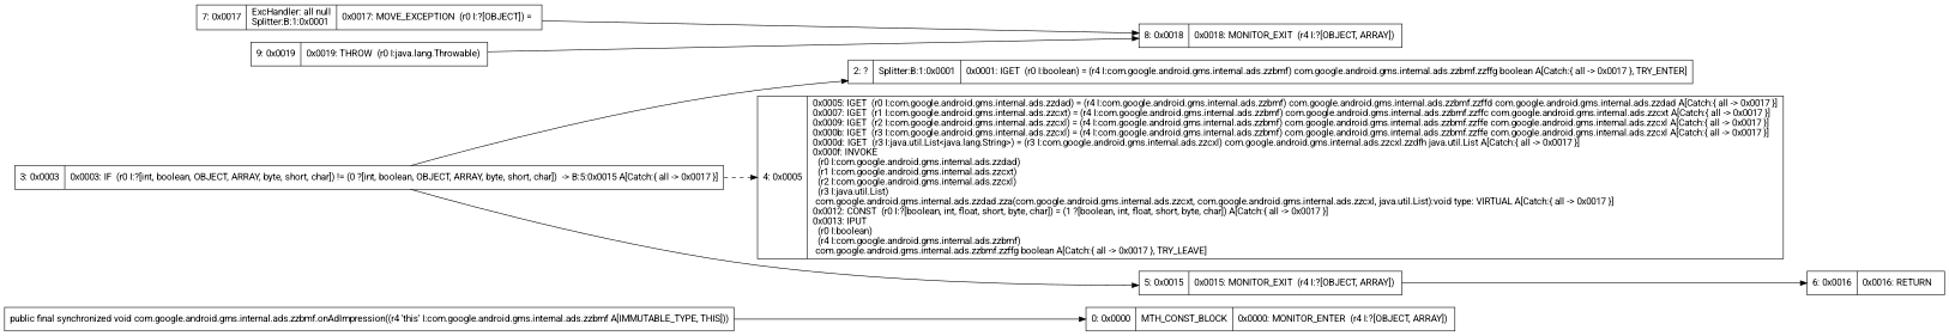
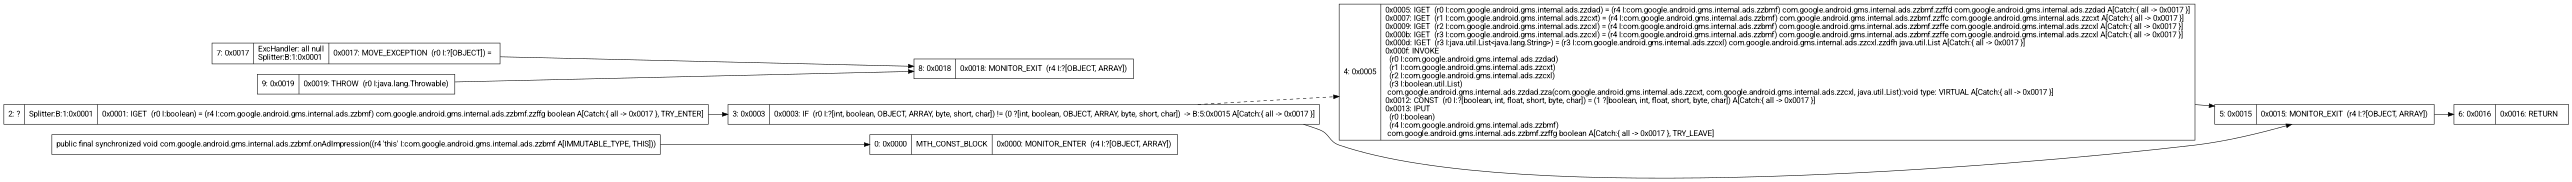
  digraph {
    fontname=Roboto
    rankdir=LR
    node [fontname=Roboto shape=record]
    edge [fontname=Roboto]
    n1 [label="{0\:\ 0x0000|MTH_CONST_BLOCK\l|0x0000: MONITOR_ENTER  (r4 I:?[OBJECT, ARRAY]) \l}"]
    n2 [label="{2\:\ ?|Splitter:B:1:0x0001\l|0x0001: IGET  (r0 I:boolean) = (r4 I:com.google.android.gms.internal.ads.zzbmf) com.google.android.gms.internal.ads.zzbmf.zzffg boolean A[Catch:\{ all \-\> 0x0017 \}, TRY_ENTER]\l}"]
    n3 [label="{3\:\ 0x0003|0x0003: IF  (r0 I:?[int, boolean, OBJECT, ARRAY, byte, short, char]) != (0 ?[int, boolean, OBJECT, ARRAY, byte, short, char])  \-\> B:5:0x0015 A[Catch:\{ all \-\> 0x0017 \}]\l}"]
    n4 [label="{7\:\ 0x0017|ExcHandler: all null\lSplitter:B:1:0x0001\l|0x0017: MOVE_EXCEPTION  (r0 I:?[OBJECT]) =  \l}"]
    n5 [label="{8\:\ 0x0018|0x0018: MONITOR_EXIT  (r4 I:?[OBJECT, ARRAY]) \l}"]
-   n6 [label="{4\:\ 0x0005|0x0005: IGET  (r0 I:com.google.android.gms.internal.ads.zzdad) = (r4 I:com.google.android.gms.internal.ads.zzbmf) com.google.android.gms.internal.ads.zzbmf.zzffd com.google.android.gms.internal.ads.zzdad A[Catch:\{ all \-\> 0x0017 \}]\l0x0007: IGET  (r1 I:com.google.android.gms.internal.ads.zzcxt) = (r4 I:com.google.android.gms.internal.ads.zzbmf) com.google.android.gms.internal.ads.zzbmf.zzffc com.google.android.gms.internal.ads.zzcxt A[Catch:\{ all \-\> 0x0017 \}]\l0x0009: IGET  (r2 I:com.google.android.gms.internal.ads.zzcxl) = (r4 I:com.google.android.gms.internal.ads.zzbmf) com.google.android.gms.internal.ads.zzbmf.zzffe com.google.android.gms.internal.ads.zzcxl A[Catch:\{ all \-\> 0x0017 \}]\l0x000b: IGET  (r3 I:com.google.android.gms.internal.ads.zzcxl) = (r4 I:com.google.android.gms.internal.ads.zzbmf) com.google.android.gms.internal.ads.zzbmf.zzffe com.google.android.gms.internal.ads.zzcxl A[Catch:\{ all \-\> 0x0017 \}]\l0x000d: IGET  (r3 I:java.util.List\<java.lang.String\>) = (r3 I:com.google.android.gms.internal.ads.zzcxl) com.google.android.gms.internal.ads.zzcxl.zzdfh java.util.List A[Catch:\{ all \-\> 0x0017 \}]\l0x000f: INVOKE  \l  (r0 I:com.google.android.gms.internal.ads.zzdad)\l  (r1 I:com.google.android.gms.internal.ads.zzcxt)\l  (r2 I:com.google.android.gms.internal.ads.zzcxl)\l  (r3 I:java.util.List)\l com.google.android.gms.internal.ads.zzdad.zza(com.google.android.gms.internal.ads.zzcxt, com.google.android.gms.internal.ads.zzcxl, java.util.List):void type: VIRTUAL A[Catch:\{ all \-\> 0x0017 \}]\l0x0012: CONST  (r0 I:?[boolean, int, float, short, byte, char]) = (1 ?[boolean, int, float, short, byte, char]) A[Catch:\{ all \-\> 0x0017 \}]\l0x0013: IPUT  \l  (r0 I:boolean)\l  (r4 I:com.google.android.gms.internal.ads.zzbmf)\l com.google.android.gms.internal.ads.zzbmf.zzffg boolean A[Catch:\{ all \-\> 0x0017 \}, TRY_LEAVE]\l}"]
+   n6 [label="{4\:\ 0x0005|0x0005: IGET  (r0 I:com.google.android.gms.internal.ads.zzdad) = (r4 I:com.google.android.gms.internal.ads.zzbmf) com.google.android.gms.internal.ads.zzbmf.zzffd com.google.android.gms.internal.ads.zzdad A[Catch:\{ all \-\> 0x0017 \}]\l0x0007: IGET  (r1 I:com.google.android.gms.internal.ads.zzcxt) = (r4 I:com.google.android.gms.internal.ads.zzbmf) com.google.android.gms.internal.ads.zzbmf.zzffc com.google.android.gms.internal.ads.zzcxt A[Catch:\{ all \-\> 0x0017 \}]\l0x0009: IGET  (r2 I:com.google.android.gms.internal.ads.zzcxl) = (r4 I:com.google.android.gms.internal.ads.zzbmf) com.google.android.gms.internal.ads.zzbmf.zzffe com.google.android.gms.internal.ads.zzcxl A[Catch:\{ all \-\> 0x0017 \}]\l0x000b: IGET  (r3 I:com.google.android.gms.internal.ads.zzcxl) = (r4 I:com.google.android.gms.internal.ads.zzbmf) com.google.android.gms.internal.ads.zzbmf.zzffe com.google.android.gms.internal.ads.zzcxl A[Catch:\{ all \-\> 0x0017 \}]\l0x000d: IGET  (r3 I:java.util.List\<java.lang.String\>) = (r3 I:com.google.android.gms.internal.ads.zzcxl) com.google.android.gms.internal.ads.zzcxl.zzdfh java.util.List A[Catch:\{ all \-\> 0x0017 \}]\l0x000f: INVOKE  \l  (r0 I:com.google.android.gms.internal.ads.zzdad)\l  (r1 I:com.google.android.gms.internal.ads.zzcxt)\l  (r2 I:com.google.android.gms.internal.ads.zzcxl)\l  (r3 I:boolean.util.List)\l com.google.android.gms.internal.ads.zzdad.zza(com.google.android.gms.internal.ads.zzcxt, com.google.android.gms.internal.ads.zzcxl, java.util.List):void type: VIRTUAL A[Catch:\{ all \-\> 0x0017 \}]\l0x0012: CONST  (r0 I:?[boolean, int, float, short, byte, char]) = (1 ?[boolean, int, float, short, byte, char]) A[Catch:\{ all \-\> 0x0017 \}]\l0x0013: IPUT  \l  (r0 I:boolean)\l  (r4 I:com.google.android.gms.internal.ads.zzbmf)\l com.google.android.gms.internal.ads.zzbmf.zzffg boolean A[Catch:\{ all \-\> 0x0017 \}, TRY_LEAVE]\l}"]
    n7 [label="{5\:\ 0x0015|0x0015: MONITOR_EXIT  (r4 I:?[OBJECT, ARRAY]) \l}"]
    n8 [label="{6\:\ 0x0016|0x0016: RETURN   \l}"]
    n9 [label="{9\:\ 0x0019|0x0019: THROW  (r0 I:java.lang.Throwable) \l}"]
    n10 [label="{public final synchronized void com.google.android.gms.internal.ads.zzbmf.onAdImpression((r4 'this' I:com.google.android.gms.internal.ads.zzbmf A[IMMUTABLE_TYPE, THIS])) }"]
-   n3 -> n2
+   n2 -> n3
    n3 -> n6 [style=dashed]
    n3 -> n7
    n4 -> n5
+   n6 -> n7
    n7 -> n8
    n9 -> n5
    n10 -> n1
  }
